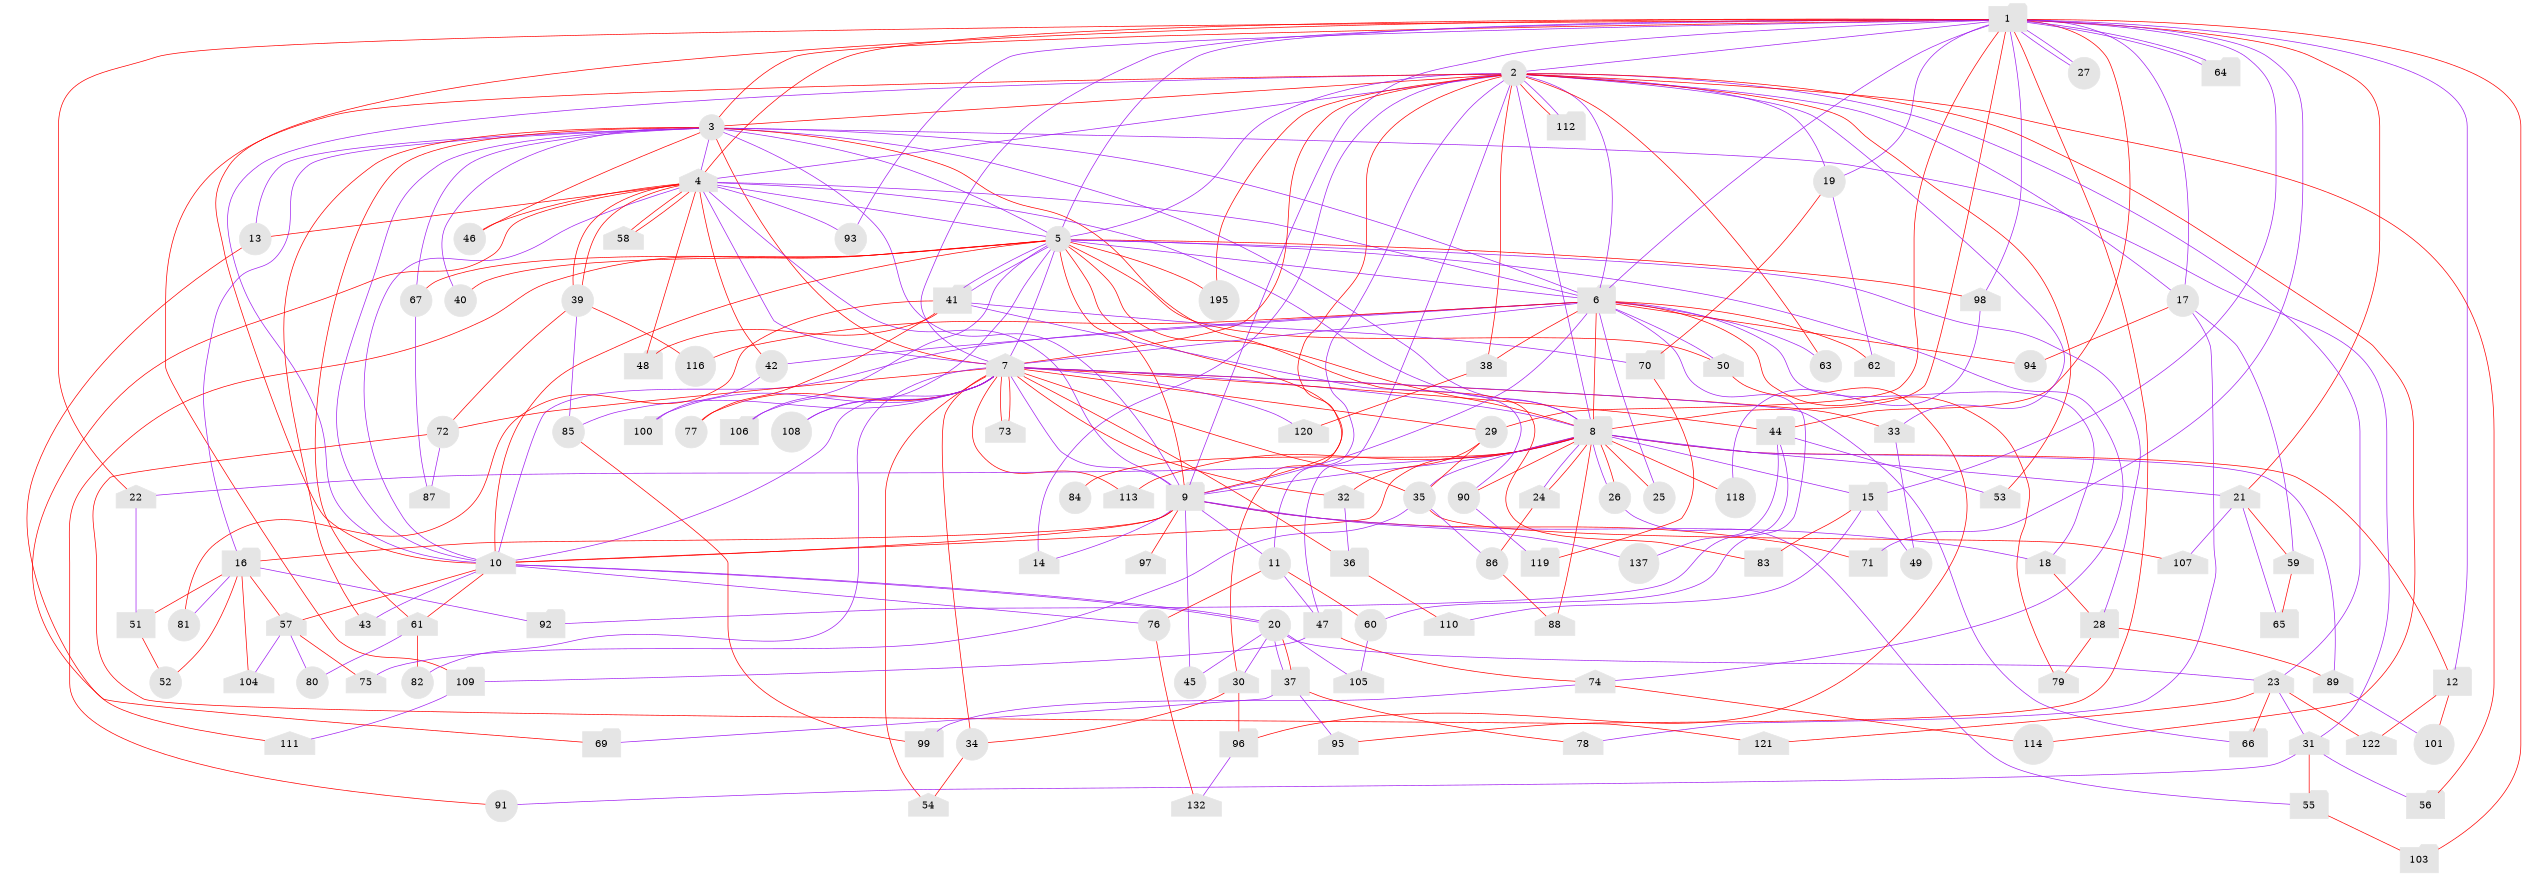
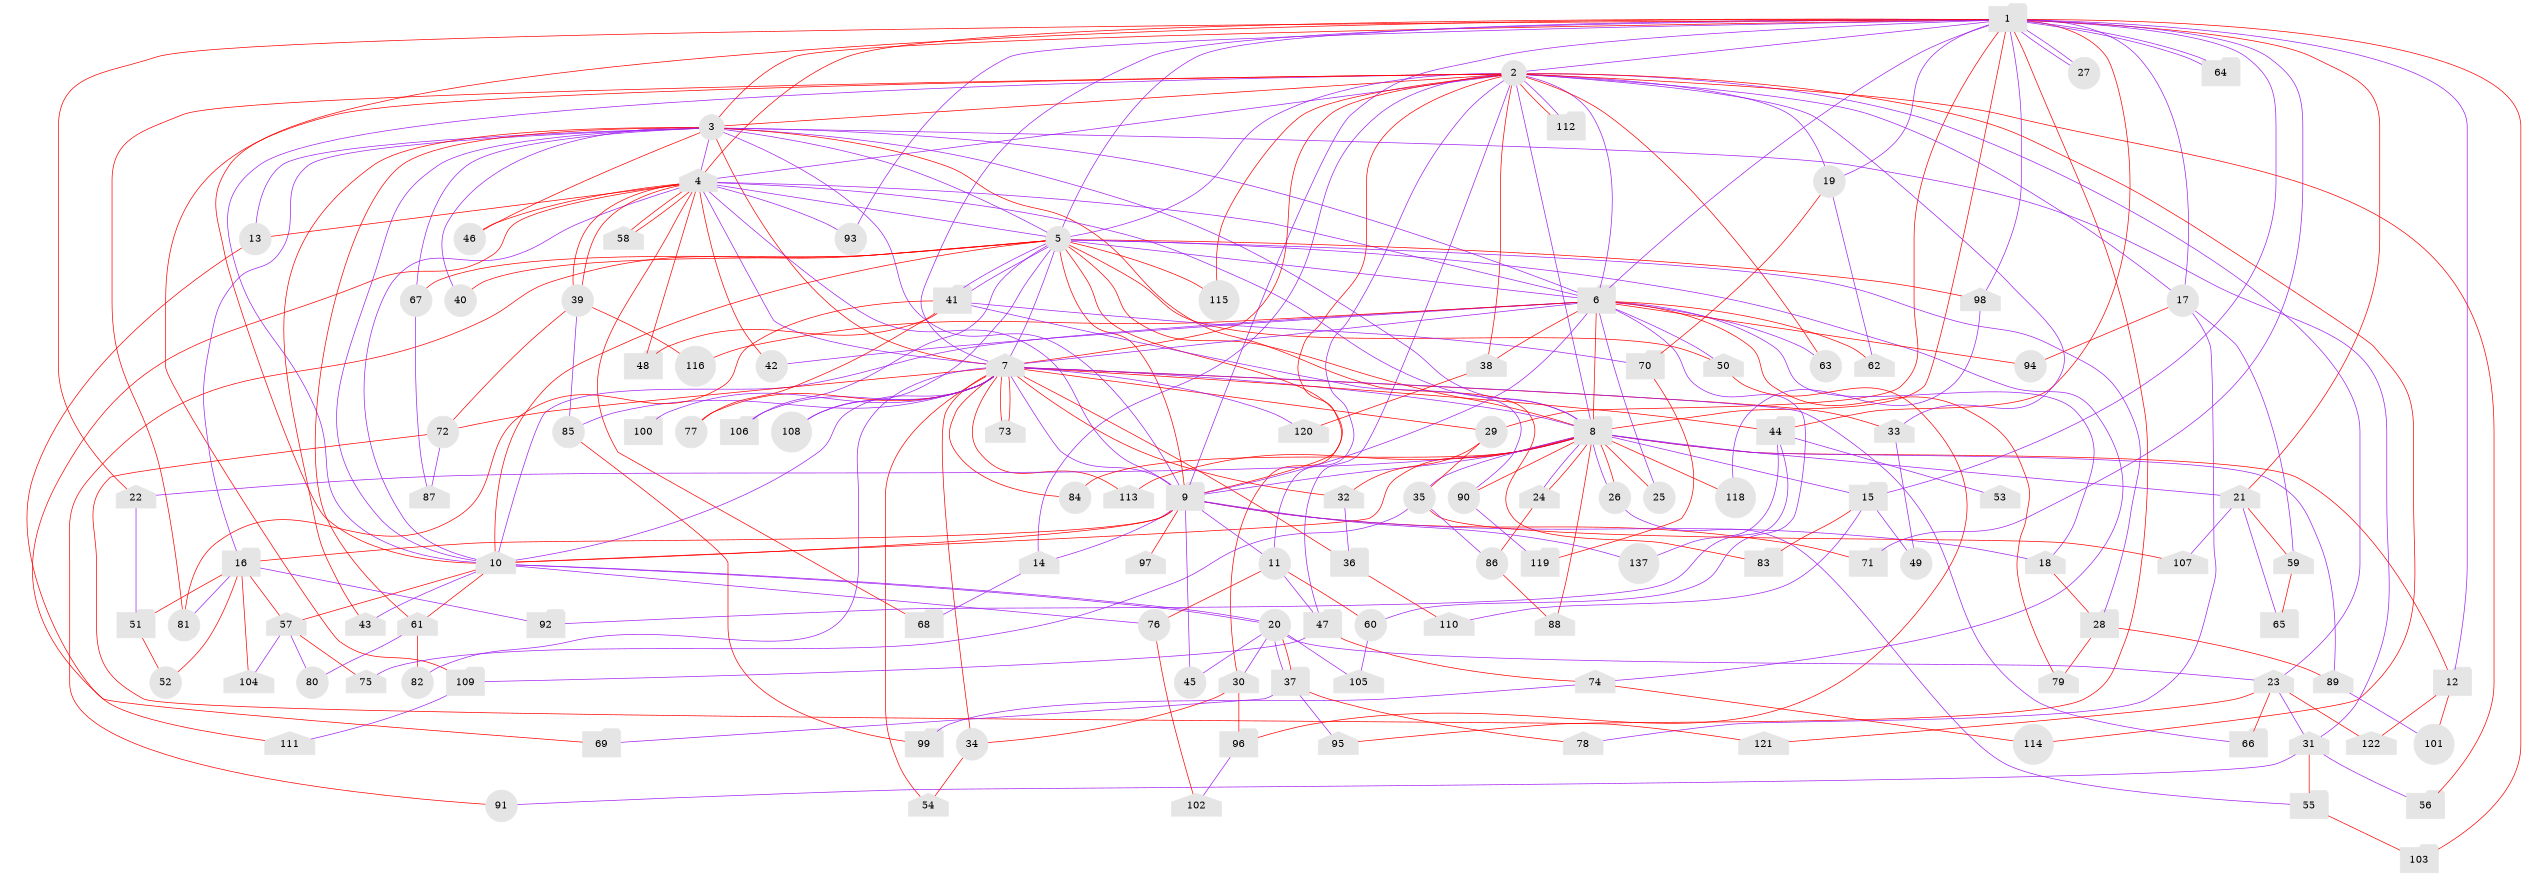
  graph {
    fontname="DejaVu Serif"
    node [color=gray90 fontname="DejaVu Serif" shape=circle style=filled]
    edge [color=purple fontname="DejaVu Serif"]
    1 [shape=folder]
    2
    3
    4 [shape=house]
    5
    6 [shape=folder]
    7 [shape=house]
    8 [shape=folder]
    9 [shape=folder]
    10 [shape=house]
    12 [shape=folder]
    15 [shape=folder]
    17
    19
    21 [shape=house]
    22 [shape=house]
    27
    29
    44 [shape=folder]
    64 [shape=folder]
    71 [shape=folder]
    93
    95 [shape=house]
    98 [shape=house]
    103 [shape=folder]
    11
    14 [shape=house]
    23 [shape=house]
    33 [shape=house]
    38 [shape=house]
    47 [shape=folder]
    53 [shape=house]
    56 [shape=folder]
    63
    109 [shape=folder]
    112 [shape=folder]
    114
-   115 [label=195]
+   115
    13
    16 [shape=folder]
    31 [shape=house]
    40
    43 [shape=house]
    46
    61 [shape=house]
    67
    83 [shape=folder]
    39
    42
    48 [shape=folder]
    58 [shape=house]
+   68 [shape=folder]
    111 [shape=house]
    28 [shape=folder]
    30 [shape=house]
    41 [shape=folder]
    50 [shape=house]
    74 [shape=house]
    91
    106 [shape=folder]
    108
    18 [shape=house]
    25
    60
    62 [shape=house]
    79 [shape=house]
    94
    116
    32 [shape=house]
    34
    36 [shape=folder]
    54 [shape=house]
    66 [shape=folder]
    72
    73 [shape=house]
    77
    82
    84
    85
    100 [shape=folder]
    113 [shape=house]
    120 [shape=house]
    24 [shape=house]
    26
    35
    88 [shape=house]
    89 [shape=house]
    90
    118
    97 [shape=house]
    45
    n92 [label=137]
    20
    57 [shape=house]
    76
    101
    122 [shape=house]
    49
    110 [shape=house]
    59 [shape=house]
    78 [shape=house]
    70 [shape=folder]
    65 [shape=folder]
    107 [shape=house]
    51 [shape=folder]
    92 [shape=folder]
    121 [shape=house]
    69 [shape=folder]
    52
    81
    104 [shape=house]
    55 [shape=folder]
    80
    87 [shape=house]
    96 [shape=folder]
    99 [shape=folder]
    105 [shape=house]
    86
    75 [shape=house]
    119 [shape=folder]
    37 [shape=folder]
-   102 [shape=house label=132]
+   102 [shape=house]
    1 -- 2
    1 -- 3 [color=red]
    1 -- 4 [color=red]
    1 -- 5
    1 -- 6
    1 -- 7
    1 -- 8 [color=red]
    1 -- 9
    1 -- 10 [color=red]
    1 -- 12
    1 -- 15
    1 -- 17
    1 -- 19
    1 -- 21 [color=red]
    1 -- 22 [color=red]
    1 -- 27
    1 -- 27
    1 -- 29 [color=red]
    1 -- 44 [color=red]
    1 -- 64
    1 -- 64
    1 -- 71
    1 -- 93
    1 -- 95 [color=red]
    1 -- 98
    1 -- 103 [color=red]
    2 -- 3 [color=red]
    2 -- 4
    2 -- 5
    2 -- 6
    2 -- 7 [color=red]
    2 -- 8
    2 -- 9 [color=red]
    2 -- 10
    2 -- 17
    2 -- 19
    2 -- 11
    2 -- 14
    2 -- 23
    2 -- 33
    2 -- 38 [color=red]
    2 -- 47
-   2 -- 53 [color=red]
+   2 -- 81 [color=red]
    2 -- 56 [color=red]
    2 -- 63 [color=red]
    2 -- 109 [color=red]
    2 -- 112 [color=red]
    2 -- 112
    2 -- 114 [color=red]
    2 -- 115 [color=red]
    3 -- 4
    3 -- 5
    3 -- 6
    3 -- 7 [color=red]
    3 -- 8
    3 -- 9
    3 -- 10
    3 -- 13
    3 -- 16
    3 -- 31
    3 -- 40
    3 -- 43 [color=red]
    3 -- 46 [color=red]
    3 -- 61 [color=red]
    3 -- 67
    3 -- 83 [color=red]
    4 -- 5
    4 -- 6
    4 -- 7
    4 -- 8
    4 -- 9
    4 -- 10
    4 -- 93
    4 -- 13 [color=red]
    4 -- 46 [color=red]
    4 -- 39 [color=red]
    4 -- 39 [color=red]
    4 -- 42 [color=red]
    4 -- 48 [color=red]
    4 -- 58 [color=red]
    4 -- 58 [color=red]
+   4 -- 68 [color=red]
    4 -- 111 [color=red]
    5 -- 6
    5 -- 7
    5 -- 8 [color=red]
    5 -- 9 [color=red]
    5 -- 10 [color=red]
    5 -- 98 [color=red]
    5 -- 115 [color=red]
    5 -- 40 [color=red]
    5 -- 67 [color=red]
    5 -- 28
    5 -- 30 [color=red]
    5 -- 41
    5 -- 41
    5 -- 50 [color=red]
    5 -- 74
    5 -- 91 [color=red]
    5 -- 106
    5 -- 108
    6 -- 7
    6 -- 8 [color=red]
    6 -- 9
    6 -- 10
    6 -- 38 [color=red]
    6 -- 63
    6 -- 42
    6 -- 50
    6 -- 18
    6 -- 25
    6 -- 60
    6 -- 62 [color=red]
    6 -- 79 [color=red]
    6 -- 94 [color=red]
    6 -- 116 [color=red]
    7 -- 8
    7 -- 9
    7 -- 10
    7 -- 29 [color=red]
    7 -- 44 [color=red]
    7 -- 33 [color=red]
    7 -- 106
    7 -- 108
    7 -- 32 [color=red]
    7 -- 34 [color=red]
    7 -- 36 [color=red]
    7 -- 54 [color=red]
    7 -- 66
    7 -- 72 [color=red]
    7 -- 73 [color=red]
    7 -- 73 [color=red]
    7 -- 77 [color=red]
    7 -- 82
-   7 -- 35 [color=red]
+   7 -- 84 [color=red]
    7 -- 85
    7 -- 100
    7 -- 113 [color=red]
    7 -- 120
    8 -- 9
    8 -- 10 [color=red]
    8 -- 12 [color=red]
    8 -- 15
    8 -- 21
    8 -- 22
    8 -- 25 [color=red]
    8 -- 84 [color=red]
    8 -- 113 [color=red]
    8 -- 24
    8 -- 24 [color=red]
    8 -- 26
    8 -- 26 [color=red]
    8 -- 35
    8 -- 88 [color=red]
    8 -- 89
    8 -- 90 [color=red]
    8 -- 118 [color=red]
    9 -- 10 [color=red]
    9 -- 71 [color=red]
    9 -- 11
    9 -- 14
    9 -- 16 [color=red]
    9 -- 18
    9 -- 97 [color=red]
    9 -- 45
    9 -- n92
    10 -- 43
    10 -- 61 [color=red]
    10 -- 20
    10 -- 20
    10 -- 57 [color=red]
    10 -- 76
    12 -- 101 [color=red]
    12 -- 122 [color=red]
    15 -- 83 [color=red]
    15 -- 49
    15 -- 110
    17 -- 94 [color=red]
    17 -- 59
    17 -- 78
    19 -- 62
    19 -- 70 [color=red]
    21 -- 59 [color=red]
    21 -- 65
    21 -- 107
    22 -- 51
    29 -- 32 [color=red]
    29 -- 35 [color=red]
    44 -- 53
    44 -- n92
    44 -- 92
    98 -- 118
    11 -- 47
    11 -- 60 [color=red]
    11 -- 76 [color=red]
+   14 -- 68
    23 -- 31
    23 -- 66 [color=red]
    23 -- 122 [color=red]
    23 -- 121 [color=red]
    33 -- 49
    38 -- 120 [color=red]
    47 -- 109
    47 -- 74 [color=red]
    109 -- 111
    13 -- 69 [color=red]
    16 -- 57 [color=red]
    16 -- 51 [color=red]
    16 -- 92
    16 -- 52 [color=red]
    16 -- 81
    16 -- 104 [color=red]
    31 -- 56
    31 -- 91
    31 -- 55 [color=red]
    61 -- 82 [color=red]
    61 -- 80
    67 -- 87
    39 -- 116 [color=red]
    39 -- 72 [color=red]
    39 -- 85
-   42 -- 100
    28 -- 79 [color=red]
    28 -- 89 [color=red]
    30 -- 34 [color=red]
    30 -- 96 [color=red]
    41 -- 48 [color=red]
    41 -- 77 [color=red]
    41 -- 90
    41 -- 70
    41 -- 81 [color=red]
    50 -- 96 [color=red]
    74 -- 114 [color=red]
    74 -- 99
    18 -- 28 [color=red]
    60 -- 105
    32 -- 36
    34 -- 54 [color=red]
    36 -- 110 [color=red]
    72 -- 121 [color=red]
    72 -- 87
    85 -- 99 [color=red]
    24 -- 86 [color=red]
    26 -- 55
    35 -- 107 [color=red]
    35 -- 86
    35 -- 75
    89 -- 101
    90 -- 119
    20 -- 23
    20 -- 30
    20 -- 45
    20 -- 105
    20 -- 37
    20 -- 37 [color=red]
    57 -- 104
    57 -- 80
    57 -- 75 [color=red]
    76 -- 102 [color=red]
    59 -- 65 [color=red]
    70 -- 119 [color=red]
    51 -- 52 [color=red]
    55 -- 103 [color=red]
    96 -- 102
    86 -- 88 [color=red]
    37 -- 95
    37 -- 78 [color=red]
    37 -- 69
  }
